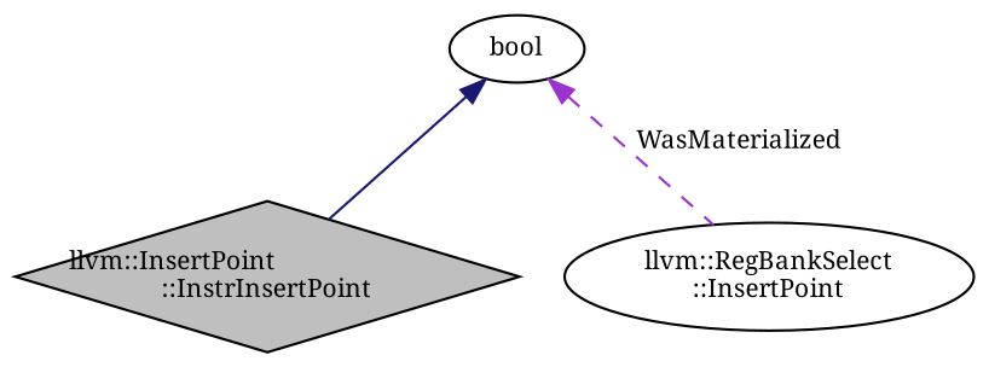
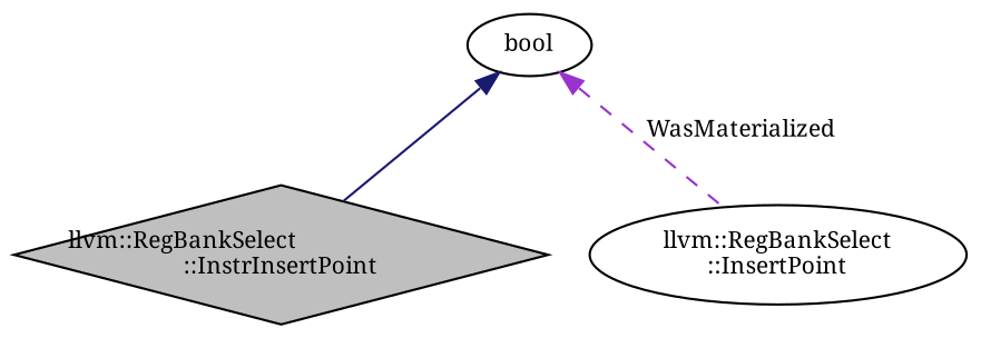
  digraph {
    fontname="Noto Serif"
    node [color=black fontname="Noto Serif" fontsize=10 shape=ellipse]
    edge [dir=back fontname="Noto Serif" fontsize=10 labelfontname=Helvetica labelfontsize=10]
-   n1 [fillcolor=grey75 fontcolor=black height=0.2 label="llvm::InsertPoint\l::InstrInsertPoint" shape=diamond style=filled width=0.4]
+   n1 [fillcolor=grey75 fontcolor=black height=0.2 label="llvm::RegBankSelect\l::InstrInsertPoint" shape=diamond style=filled width=0.4]
    n2 [height=0.2 label="llvm::RegBankSelect\l::InsertPoint" width=0.4]
    n3 [height=0.2 label=bool width=0.4]
    n3 -> n1 [color=midnightblue style=solid]
    n3 -> n2 [color=darkorchid3 label=" WasMaterialized" style=dashed]
  }
